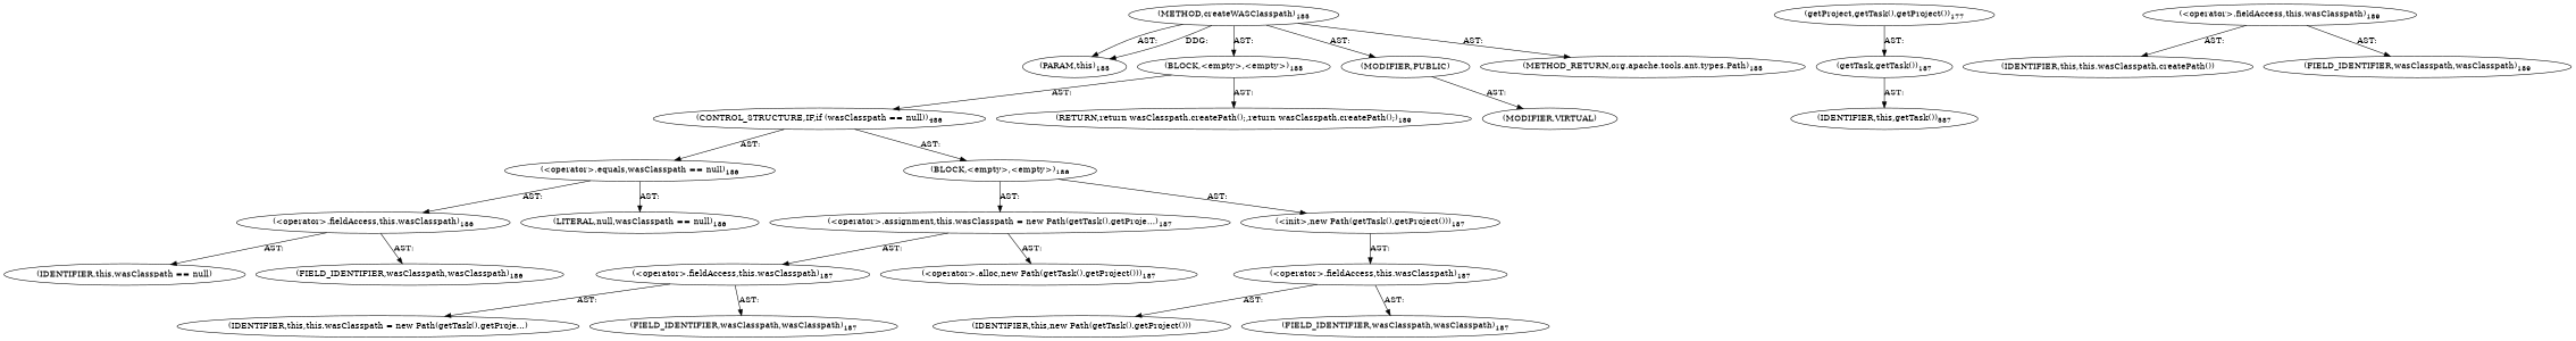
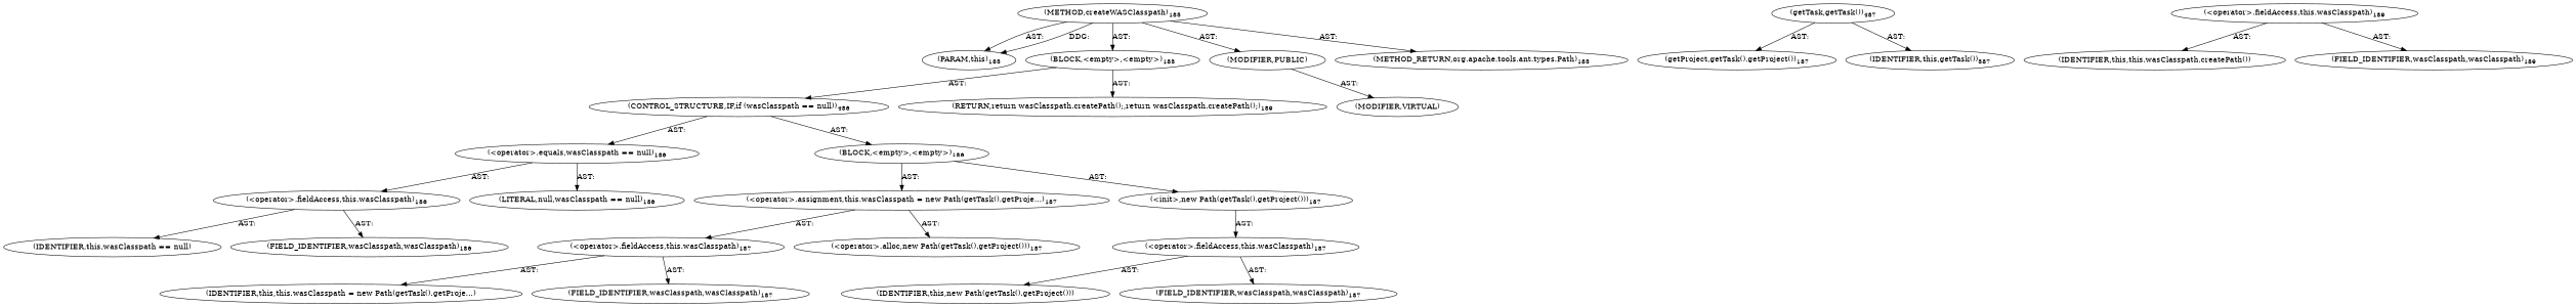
  digraph {
    n1 [label=<(METHOD,createWASClasspath)<SUB>185</SUB>>]
    n2 [label=<(PARAM,this)<SUB>185</SUB>>]
    n3 [label=<(BLOCK,&lt;empty&gt;,&lt;empty&gt;)<SUB>185</SUB>>]
    n4 [label=<(MODIFIER,PUBLIC)>]
    n5 [label=<(METHOD_RETURN,org.apache.tools.ant.types.Path)<SUB>185</SUB>>]
    n6 [label=<(CONTROL_STRUCTURE,IF,if (wasClasspath == null))<SUB>486</SUB>>]
    n7 [label=<(RETURN,return wasClasspath.createPath();,return wasClasspath.createPath();)<SUB>189</SUB>>]
    n8 [label=<(MODIFIER,VIRTUAL)>]
    n9 [label=<(&lt;operator&gt;.equals,wasClasspath == null)<SUB>186</SUB>>]
    n10 [label=<(BLOCK,&lt;empty&gt;,&lt;empty&gt;)<SUB>186</SUB>>]
    n11 [label=<(&lt;operator&gt;.fieldAccess,this.wasClasspath)<SUB>186</SUB>>]
    n12 [label=<(LITERAL,null,wasClasspath == null)<SUB>186</SUB>>]
    n13 [label=<(&lt;operator&gt;.assignment,this.wasClasspath = new Path(getTask().getProje...)<SUB>187</SUB>>]
    n14 [label=<(&lt;init&gt;,new Path(getTask().getProject()))<SUB>187</SUB>>]
    n15 [label=<(IDENTIFIER,this,wasClasspath == null)>]
    n16 [label=<(FIELD_IDENTIFIER,wasClasspath,wasClasspath)<SUB>186</SUB>>]
    n17 [label=<(&lt;operator&gt;.fieldAccess,this.wasClasspath)<SUB>187</SUB>>]
    n18 [label=<(&lt;operator&gt;.alloc,new Path(getTask().getProject()))<SUB>187</SUB>>]
    n19 [label=<(&lt;operator&gt;.fieldAccess,this.wasClasspath)<SUB>187</SUB>>]
    n20 [label=<(IDENTIFIER,this,this.wasClasspath = new Path(getTask().getProje...)>]
    n21 [label=<(FIELD_IDENTIFIER,wasClasspath,wasClasspath)<SUB>187</SUB>>]
    n22 [label=<(IDENTIFIER,this,new Path(getTask().getProject()))>]
    n23 [label=<(FIELD_IDENTIFIER,wasClasspath,wasClasspath)<SUB>187</SUB>>]
-   n24 [label=<(getProject,getTask().getProject())<SUB>177</SUB>>]
-   n25 [label=<(getTask,getTask())<SUB>187</SUB>>]
+   n24 [label=<(getProject,getTask().getProject())<SUB>187</SUB>>]
+   n25 [label=<(getTask,getTask())<SUB>487</SUB>>]
    n26 [label=<(IDENTIFIER,this,getTask())<SUB>587</SUB>>]
    n27 [label=<(&lt;operator&gt;.fieldAccess,this.wasClasspath)<SUB>189</SUB>>]
    n28 [label=<(IDENTIFIER,this,this.wasClasspath.createPath())>]
    n29 [label=<(FIELD_IDENTIFIER,wasClasspath,wasClasspath)<SUB>189</SUB>>]
    n1 -> n2 [label="AST: "]
    n1 -> n2 [label="DDG: "]
    n1 -> n3 [label="AST: "]
    n1 -> n4 [label="AST: "]
    n1 -> n5 [label="AST: "]
    n3 -> n6 [label="AST: "]
    n3 -> n7 [label="AST: "]
    n4 -> n8 [label="AST: "]
    n6 -> n9 [label="AST: "]
    n6 -> n10 [label="AST: "]
    n9 -> n11 [label="AST: "]
    n9 -> n12 [label="AST: "]
    n10 -> n13 [label="AST: "]
    n10 -> n14 [label="AST: "]
    n11 -> n15 [label="AST: "]
    n11 -> n16 [label="AST: "]
    n13 -> n17 [label="AST: "]
    n13 -> n18 [label="AST: "]
    n14 -> n19 [label="AST: "]
    n17 -> n20 [label="AST: "]
    n17 -> n21 [label="AST: "]
    n19 -> n22 [label="AST: "]
    n19 -> n23 [label="AST: "]
-   n24 -> n25 [label="AST: "]
+   n25 -> n24 [label="AST: "]
    n25 -> n26 [label="AST: "]
    n27 -> n28 [label="AST: "]
    n27 -> n29 [label="AST: "]
  }
